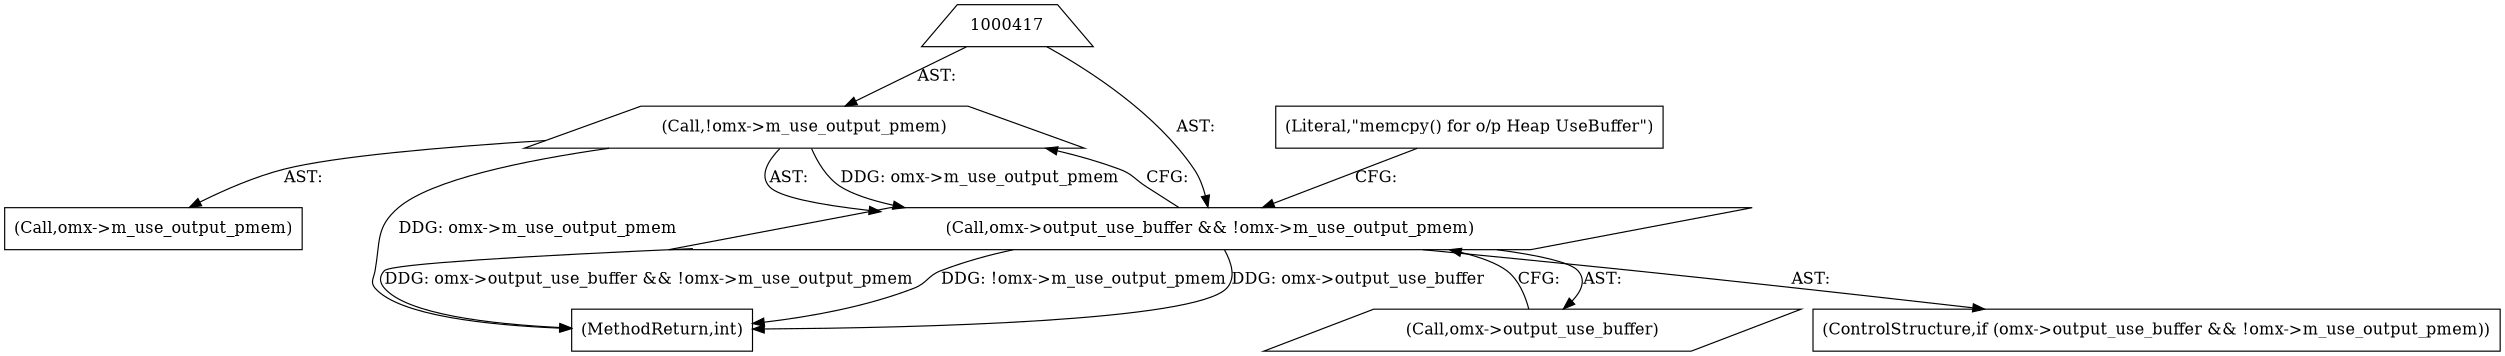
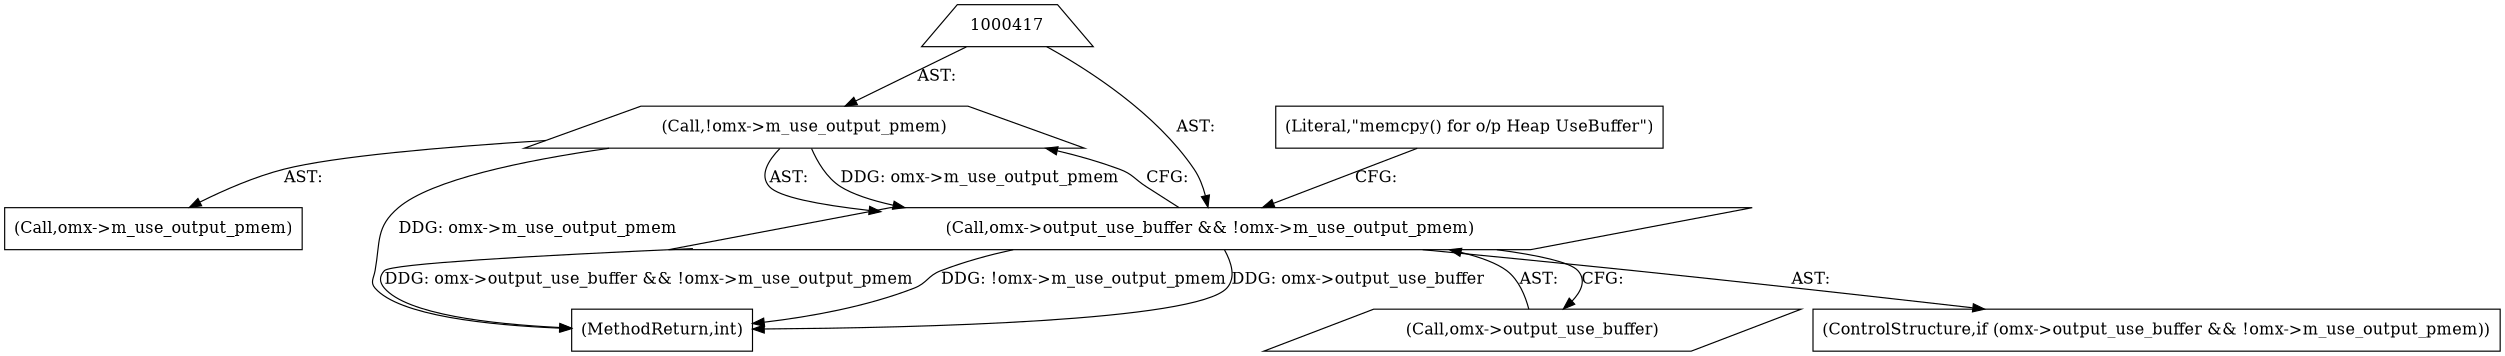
  digraph {
    node [shape=box]
    n1 [label="(Call,!omx->m_use_output_pmem)" shape=trapezium]
    n2 [label="(Call,omx->output_use_buffer && !omx->m_use_output_pmem)" shape=parallelogram]
    n3 [label="(Call,omx->m_use_output_pmem)"]
    n4 [label="(MethodReturn,int)"]
    n5 [label="(Call,omx->output_use_buffer)" shape=parallelogram]
    n6 [label="(ControlStructure,if (omx->output_use_buffer && !omx->m_use_output_pmem))"]
    n7 [label="(Literal,\"memcpy() for o/p Heap UseBuffer\")"]
    1000417 [shape=trapezium]
    n1 -> n2 [label="AST: "]
    n1 -> n2 [label="DDG: omx->m_use_output_pmem"]
    n1 -> n3 [label="AST: "]
    n1 -> n4 [label="DDG: omx->m_use_output_pmem"]
    n2 -> n1 [label="CFG: "]
    n2 -> n4 [label="DDG: omx->output_use_buffer && !omx->m_use_output_pmem"]
    n2 -> n4 [label="DDG: !omx->m_use_output_pmem"]
    n2 -> n4 [label="DDG: omx->output_use_buffer"]
-   n2 -> n5 [label="AST: "]
+   n2 -> n5 [label="CFG: "]
    n2 -> n6 [label="AST: "]
-   n5 -> n2 [label="CFG: "]
+   n5 -> n2 [label="AST: "]
    n7 -> n2 [label="CFG: "]
    1000417 -> n1 [label="AST: "]
    1000417 -> n2 [label="AST: "]
  }
